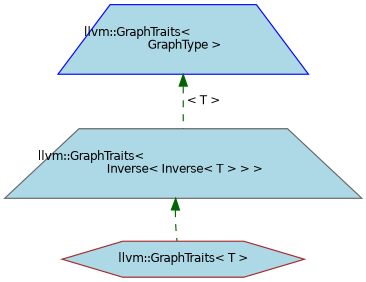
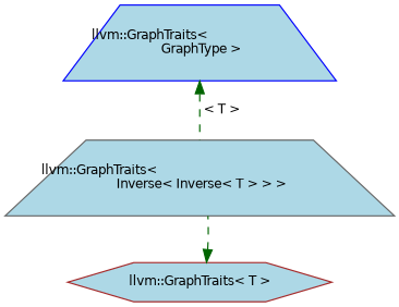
  digraph {
    node [fillcolor=lightblue fontname=Helvetica fontsize=10 shape=trapezium style=filled]
    edge [color=darkgreen dir=back fontname=Helvetica fontsize=10 labelfontname=Helvetica labelfontsize=10 style=dashed]
    n1 [color=gray40 fontcolor=black height=0.2 label="llvm::GraphTraits\<\l Inverse\< Inverse\< T \> \> \>" width=0.4]
    n2 [color=brown height=0.2 label="llvm::GraphTraits\< T \>" shape=hexagon width=0.4]
    n3 [color=blue height=0.2 label="llvm::GraphTraits\<\l GraphType \>" width=0.4]
-   n1 -> n2
+   n2 -> n1
    n3 -> n1 [label=" \< T \>"]
  }
